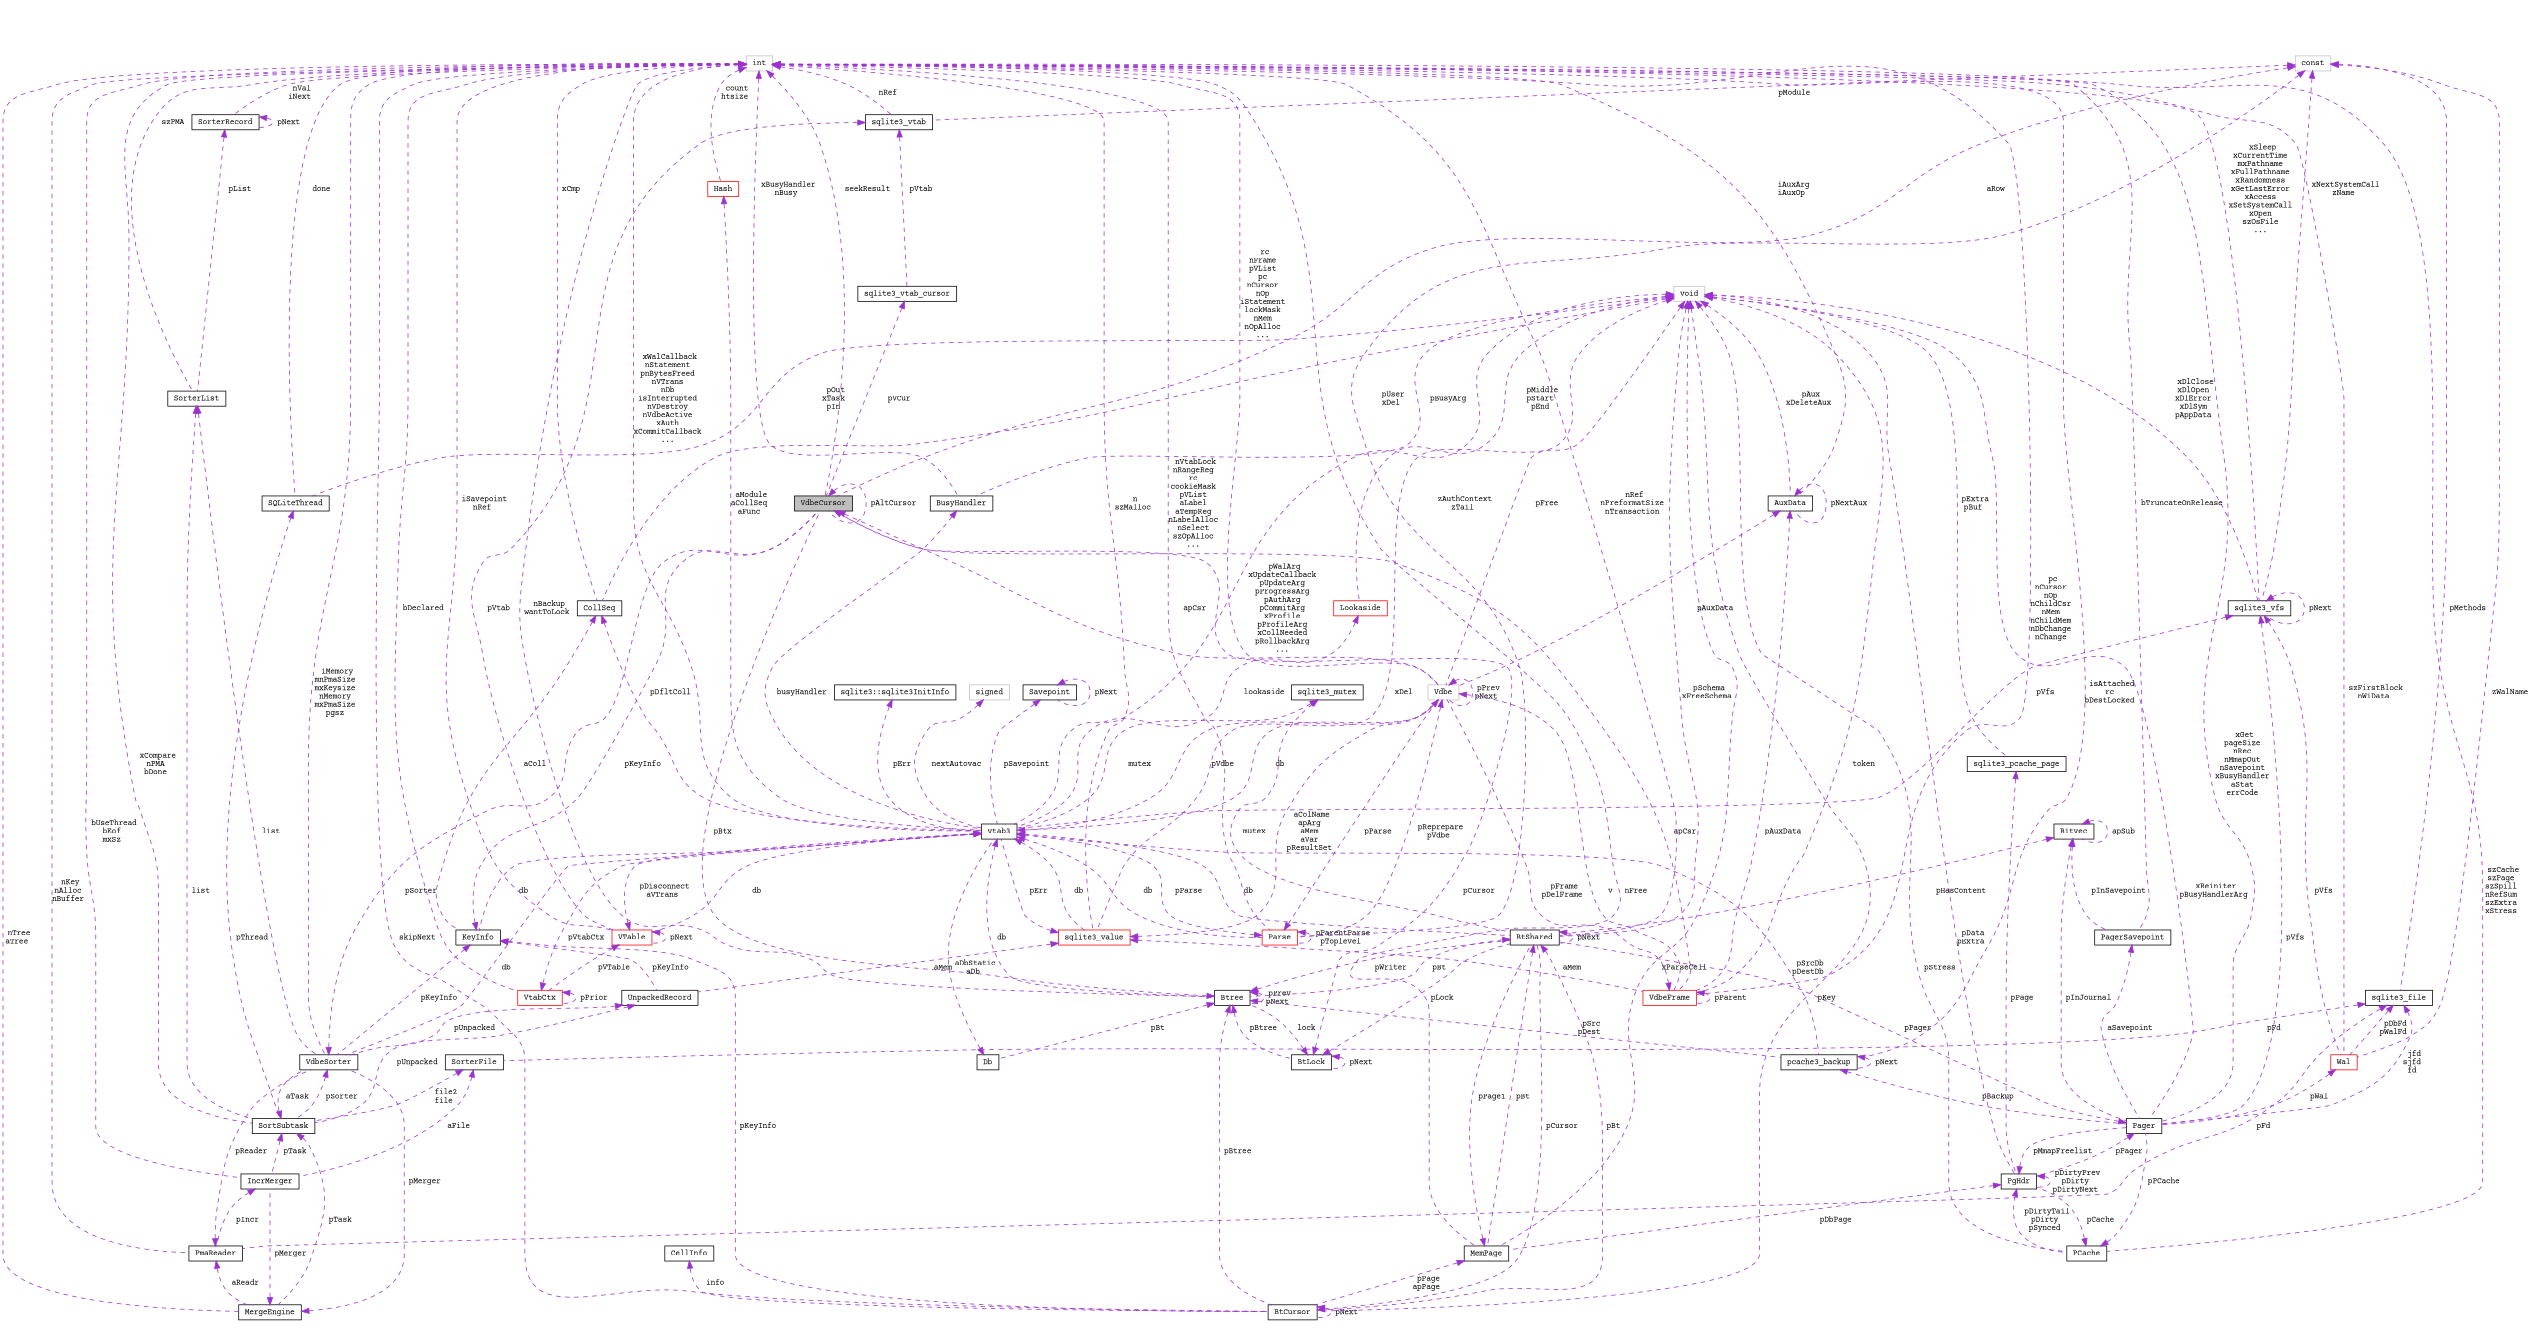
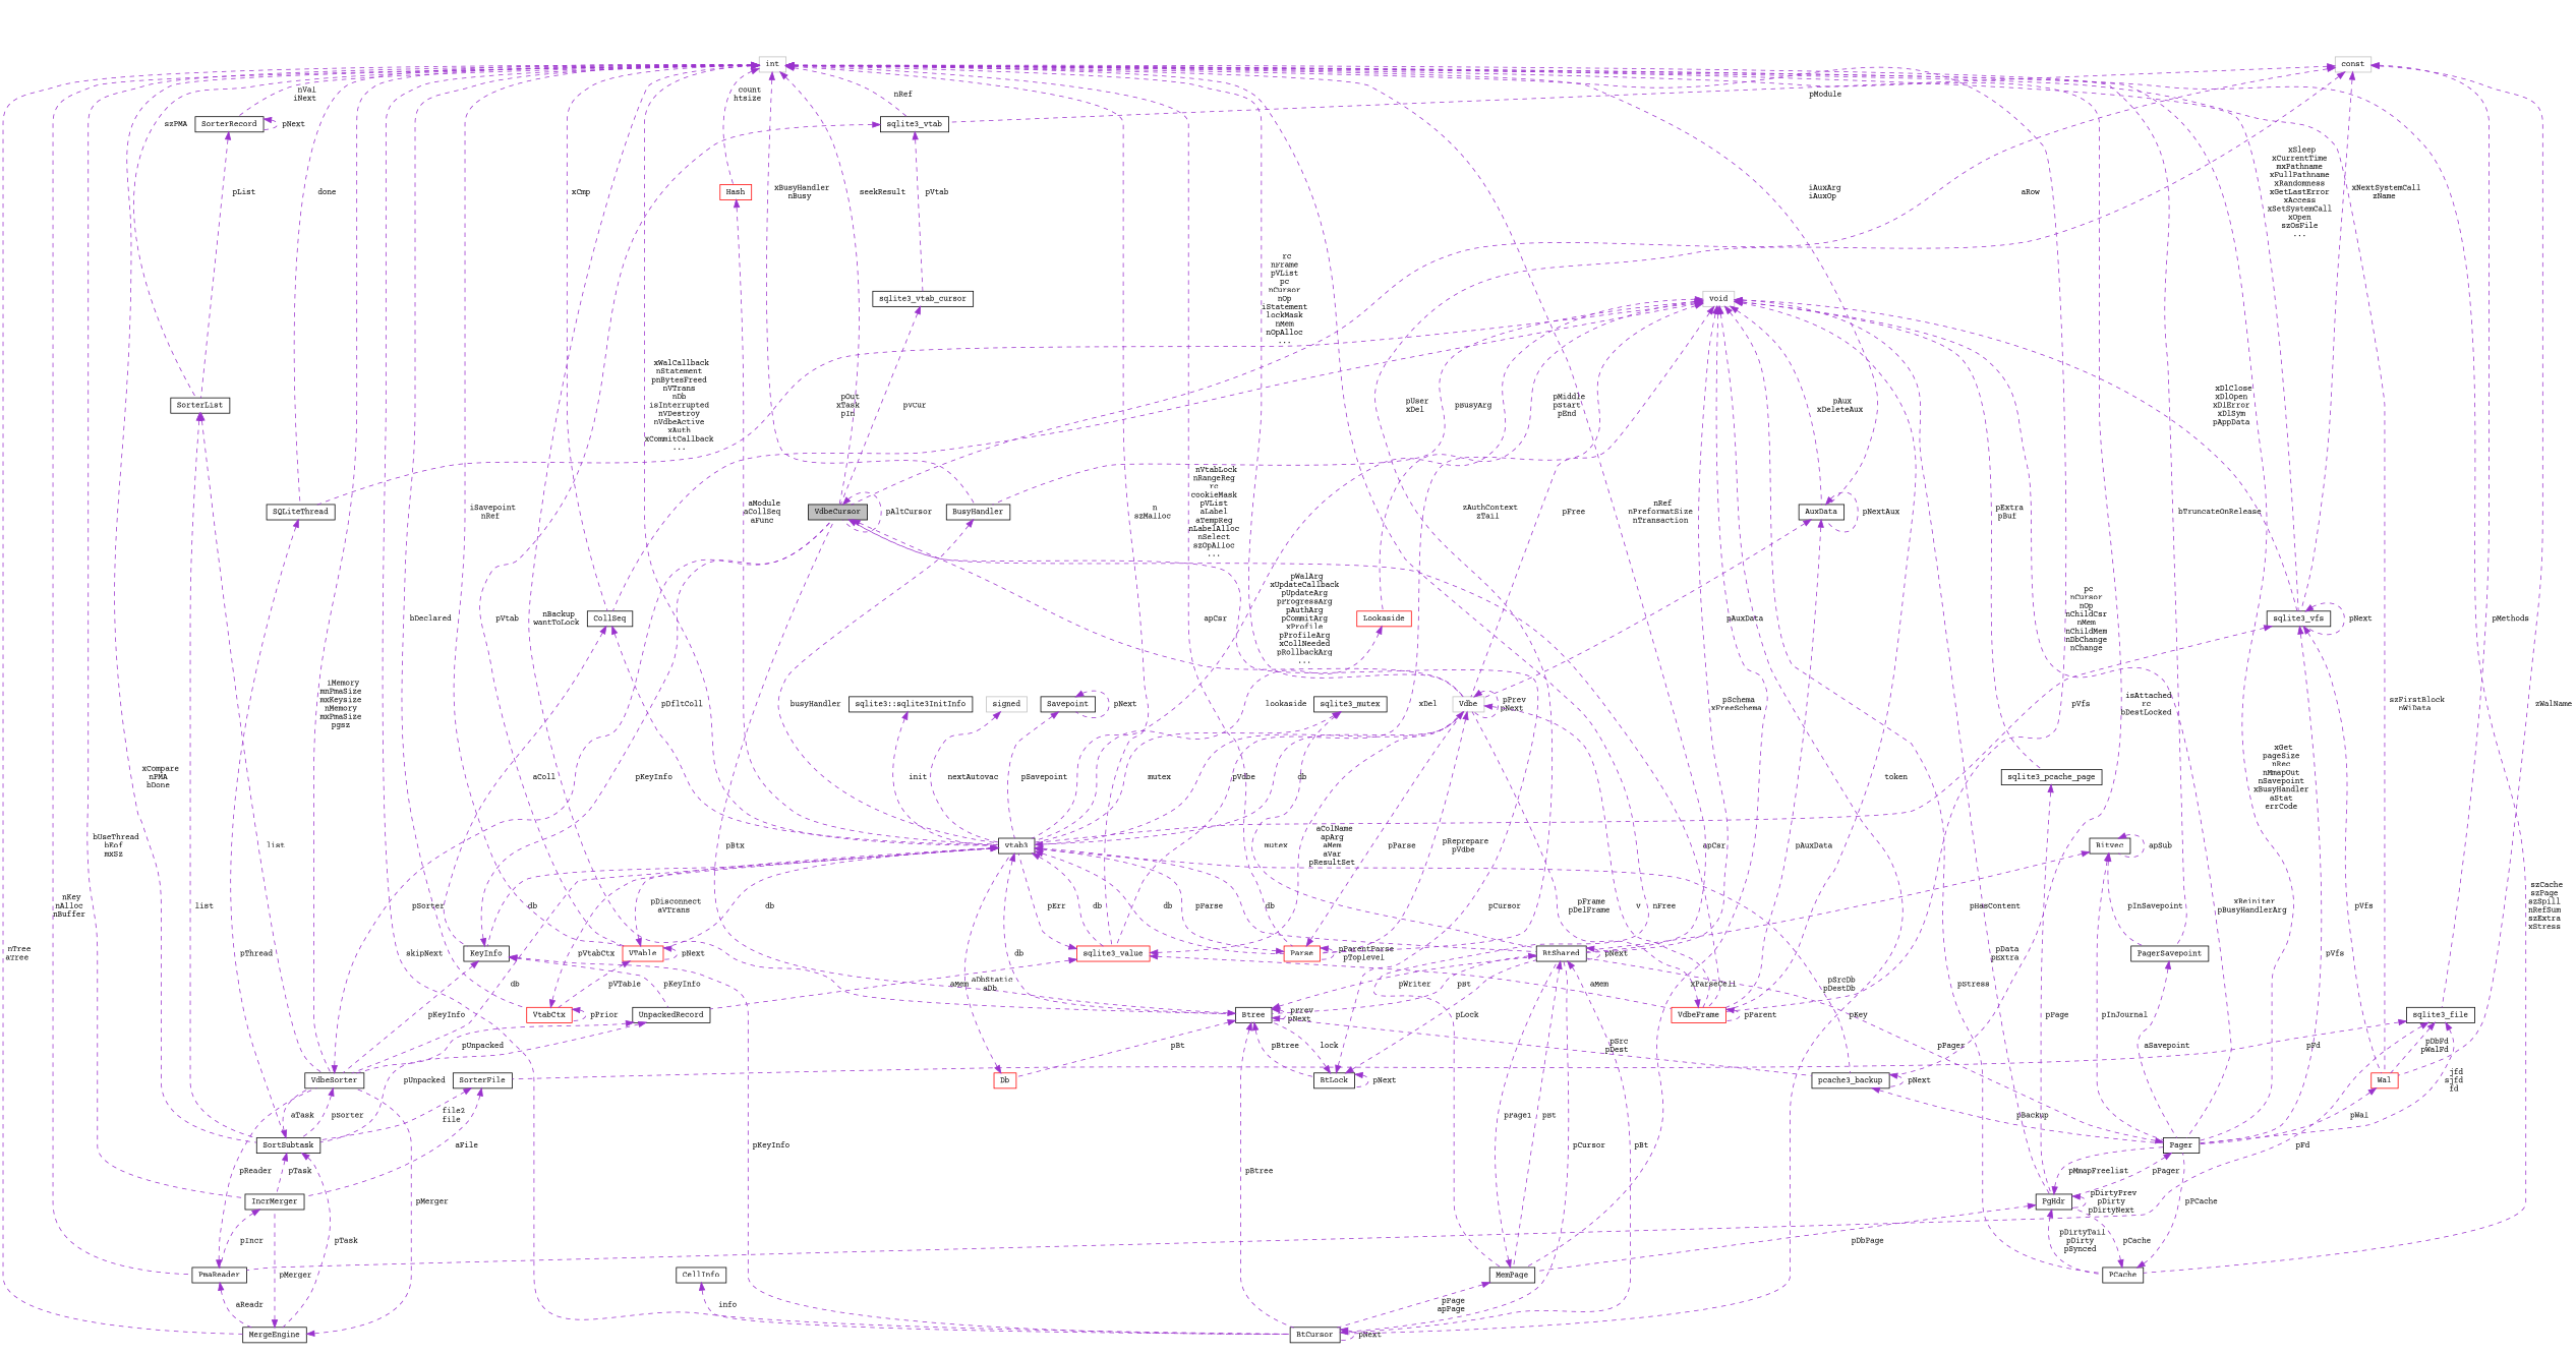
  digraph {
    fontname="Courier Prime"
    rankdir=TB
    node [color=black fillcolor=white fontname="Courier Prime" fontsize=10 shape=record style=filled]
    edge [color=darkorchid3 dir=back fontname="Courier Prime" fontsize=10 labelfontname=Helvetica labelfontsize=10 style=dashed]
    n1 [fillcolor=grey75 fontcolor=black height=0.2 label=VdbeCursor width=0.4]
    n2 [color=grey75 height=0.2 label=Vdbe width=0.4]
    n3 [color=red height=0.2 label=VdbeFrame width=0.4]
    n4 [height=0.2 label=vtab3 width=0.4]
    n5 [color=red height=0.2 label=Parse width=0.4]
    n6 [height=0.2 label=BtCursor width=0.4]
    n7 [height=0.2 label=BtShared width=0.4]
    n8 [height=0.2 label=Btree width=0.4]
    n9 [height=0.2 label=MemPage width=0.4]
    n10 [height=0.2 label=CellInfo width=0.4]
    n11 [height=0.2 label=pcache3_backup width=0.4]
-   n12 [height=0.2 label=Db width=0.4]
+   n12 [color=red height=0.2 label=Db width=0.4]
    n13 [height=0.2 label=BtLock width=0.4]
    n14 [color=red height=0.2 label=sqlite3_value width=0.4]
    n15 [color=red height=0.2 label=VTable width=0.4]
    n16 [height=0.2 label=KeyInfo width=0.4]
    n17 [height=0.2 label=VdbeSorter width=0.4]
    n18 [height=0.2 label=UnpackedRecord width=0.4]
    n19 [color=red height=0.2 label=VtabCtx width=0.4]
    n20 [height=0.2 label=Pager width=0.4]
    n21 [height=0.2 label=SortSubtask width=0.4]
    n22 [color=grey75 height=0.2 label=void width=0.4]
    n23 [height=0.2 label=AuxData width=0.4]
    n24 [color=red height=0.2 label=Lookaside width=0.4]
    n25 [height=0.2 label=sqlite3_vfs width=0.4]
    n26 [height=0.2 label=BusyHandler width=0.4]
    n27 [height=0.2 label=CollSeq width=0.4]
    n28 [height=0.2 label=PgHdr width=0.4]
    n29 [height=0.2 label=sqlite3_pcache_page width=0.4]
    n30 [height=0.2 label=PCache width=0.4]
    n31 [height=0.2 label=SQLiteThread width=0.4]
    n32 [color=red height=0.2 label=Wal width=0.4]
    n33 [color=grey75 height=0.2 label=int width=0.4]
    n34 [height=0.2 label=sqlite3_vtab width=0.4]
    n35 [color=red height=0.2 label=Hash width=0.4]
    n36 [height=0.2 label=PagerSavepoint width=0.4]
    n37 [height=0.2 label=SorterList width=0.4]
    n38 [height=0.2 label=SorterRecord width=0.4]
    n39 [height=0.2 label=MergeEngine width=0.4]
    n40 [height=0.2 label=PmaReader width=0.4]
    n41 [height=0.2 label=IncrMerger width=0.4]
    n42 [height=0.2 label=sqlite3_vtab_cursor width=0.4]
    n43 [color=grey75 height=0.2 label=const width=0.4]
    n44 [height=0.2 label=sqlite3_file width=0.4]
    n45 [height=0.2 label=SorterFile width=0.4]
    n46 [height=0.2 label=Savepoint width=0.4]
    n47 [height=0.2 label=sqlite3_mutex width=0.4]
    n48 [height=0.2 label="sqlite3::sqlite3InitInfo" width=0.4]
    n49 [color=grey75 height=0.2 label=signed width=0.4]
    n50 [height=0.2 label=Bitvec width=0.4]
    n1 -> n1 [label=" pAltCursor"]
    n1 -> n2 [label=" apCsr"]
    n1 -> n3 [label=" apCsr"]
    n2 -> n2 [label=" pPrev\npNext"]
    n2 -> n3 [label=" v"]
    n2 -> n4 [label=" pVdbe"]
    n2 -> n5 [label=" pReprepare\npVdbe"]
    n3 -> n2 [label=" pFrame\npDelFrame"]
    n3 -> n3 [label=" pParent"]
    n4 -> n2 [label=" db"]
    n4 -> n5 [label=" db"]
    n4 -> n7 [label=" db"]
    n4 -> n8 [label=" db"]
    n4 -> n11 [label=" pSrcDb\npDestDb"]
    n4 -> n14 [label=" db"]
    n4 -> n15 [label=" db"]
    n4 -> n16 [label=" db"]
    n4 -> n17 [label=" db"]
    n5 -> n2 [label=" pParse"]
    n5 -> n4 [label=" pParse"]
    n5 -> n5 [label=" pParentParse\npToplevel"]
    n6 -> n6 [label=" pNext"]
    n6 -> n7 [label=" pCursor"]
    n7 -> n6 [label=" pBt"]
    n7 -> n7 [label=" pNext"]
    n7 -> n8 [label=" pBt"]
    n7 -> n9 [label=" pBt"]
    n8 -> n1 [label=" pBtx"]
    n8 -> n6 [label=" pBtree"]
    n8 -> n7 [label=" pWriter"]
    n8 -> n8 [label=" pPrev\npNext"]
    n8 -> n11 [label=" pSrc\npDest"]
    n8 -> n12 [label=" pBt"]
    n8 -> n13 [label=" pBtree"]
    n9 -> n6 [label=" pPage\napPage"]
    n9 -> n7 [label=" pPage1"]
    n10 -> n6 [label=" info"]
    n11 -> n11 [label=" pNext"]
    n11 -> n20 [label=" pBackup"]
    n12 -> n4 [label=" aDbStatic\naDb"]
    n13 -> n1 [label=" pCursor"]
    n13 -> n7 [label=" pLock"]
    n13 -> n8 [label=" lock"]
    n13 -> n13 [label=" pNext"]
    n14 -> n2 [label=" aColName\napArg\naMem\naVar\npResultSet"]
    n14 -> n3 [label=" aMem"]
    n14 -> n4 [label=" pErr"]
    n14 -> n18 [label=" aMem"]
    n15 -> n4 [label=" pDisconnect\naVTrans"]
    n15 -> n15 [label=" pNext"]
    n15 -> n19 [label=" pVTable"]
    n16 -> n1 [label=" pKeyInfo"]
    n16 -> n6 [label=" pKeyInfo"]
    n16 -> n17 [label=" pKeyInfo"]
    n16 -> n18 [label=" pKeyInfo"]
    n17 -> n1 [label=" pSorter"]
    n17 -> n21 [label=" pSorter"]
    n18 -> n17 [label=" pUnpacked"]
    n18 -> n21 [label=" pUnpacked"]
    n19 -> n4 [label=" pVtabCtx"]
    n19 -> n19 [label=" pPrior"]
    n20 -> n7 [label=" pPager"]
    n20 -> n28 [label=" pPager"]
    n21 -> n17 [label=" aTask"]
    n21 -> n39 [label=" pTask"]
    n21 -> n41 [label=" pTask"]
    n22 -> n2 [label=" pFree"]
    n22 -> n3 [label=" token"]
    n22 -> n4 [label=" pWalArg\nxUpdateCallback\npUpdateArg\npProgressArg\npAuthArg\npCommitArg\nxProfile\npProfileArg\nxCollNeeded\npRollbackArg\n..."]
    n22 -> n6 [label=" pKey"]
    n22 -> n7 [label=" pSchema\nxFreeSchema"]
    n22 -> n9 [label=" xParseCell"]
    n22 -> n14 [label=" xDel"]
    n22 -> n20 [label=" xReiniter\npBusyHandlerArg"]
    n22 -> n23 [label=" pAux\nxDeleteAux"]
    n22 -> n24 [label=" pMiddle\npStart\npEnd"]
    n22 -> n25 [label=" xDlClose\nxDlOpen\nxDlError\nxDlSym\npAppData"]
    n22 -> n26 [label=" pBusyArg"]
    n22 -> n27 [label=" pUser\nxDel"]
    n22 -> n28 [label=" pData\npExtra"]
    n22 -> n29 [label=" pExtra\npBuf"]
    n22 -> n30 [label=" pStress"]
    n22 -> n31 [label=" pOut\nxTask\npIn"]
    n23 -> n2 [label=" pAuxData"]
    n23 -> n3 [label=" pAuxData"]
    n23 -> n23 [label=" pNextAux"]
    n24 -> n4 [label=" lookaside"]
    n25 -> n4 [label=" pVfs"]
    n25 -> n20 [label=" pVfs"]
    n25 -> n25 [label=" pNext"]
    n25 -> n32 [label=" pVfs"]
    n26 -> n4 [label=" busyHandler"]
    n27 -> n4 [label=" pDfltColl"]
    n27 -> n16 [label=" aColl"]
    n28 -> n9 [label=" pDbPage"]
    n28 -> n20 [label=" pMmapFreelist"]
    n28 -> n28 [label=" pDirtyPrev\npDirty\npDirtyNext"]
    n28 -> n30 [label=" pDirtyTail\npDirty\npSynced"]
    n29 -> n28 [label=" pPage"]
    n30 -> n20 [label=" pPCache"]
    n30 -> n28 [label=" pCache"]
    n31 -> n21 [label=" pThread"]
    n32 -> n20 [label=" pWal"]
    n33 -> n1 [label=" seekResult"]
    n33 -> n2 [label=" rc\nnFrame\npVList\npc\nnCursor\nnOp\niStatement\nlockMask\nnMem\nnOpAlloc\n..."]
    n33 -> n3 [label=" pc\nnCursor\nnOp\nnChildCsr\nnMem\nnChildMem\nnDbChange\nnChange"]
    n33 -> n4 [label=" xWalCallback\nnStatement\npnBytesFreed\nnVTrans\nnDb\nisInterrupted\nnVDestroy\nnVdbeActive\nxAuth\nxCommitCallback\n..."]
    n33 -> n5 [label=" nVtabLock\nnRangeReg\nrc\ncookieMask\npVList\naLabel\naTempReg\nnLabelAlloc\nnSelect\nszOpAlloc\n..."]
    n33 -> n6 [label=" skipNext"]
    n33 -> n7 [label=" nRef\nnPreformatSize\nnTransaction"]
    n33 -> n8 [label=" nBackup\nwantToLock"]
    n33 -> n9 [label=" nFree"]
    n33 -> n11 [label=" isAttached\nrc\nbDestLocked"]
    n33 -> n14 [label=" n\nszMalloc"]
    n33 -> n15 [label=" iSavepoint\nnRef"]
    n33 -> n17 [label=" iMemory\nmnPmaSize\nmxKeysize\nnMemory\nmxPmaSize\npgsz"]
    n33 -> n19 [label=" bDeclared"]
    n33 -> n20 [label=" xGet\npageSize\nnRec\nnMmapOut\nnSavepoint\nxBusyHandler\naStat\nerrCode"]
    n33 -> n21 [label=" xCompare\nnPMA\nbDone"]
    n33 -> n23 [label=" iAuxArg\niAuxOp"]
    n33 -> n25 [label=" xSleep\nxCurrentTime\nmxPathname\nxFullPathname\nxRandomness\nxGetLastError\nxAccess\nxSetSystemCall\nxOpen\nszOsFile\n..."]
    n33 -> n26 [label=" xBusyHandler\nnBusy"]
    n33 -> n27 [label=" xCmp"]
    n33 -> n30 [label=" szCache\nszPage\nszSpill\nnRefSum\nszExtra\nxStress"]
    n33 -> n31 [label=" done"]
    n33 -> n32 [label=" szFirstBlock\nnWiData"]
    n33 -> n34 [label=" nRef"]
    n33 -> n35 [label=" count\nhtsize"]
    n33 -> n36 [label=" bTruncateOnRelease"]
    n33 -> n37 [label=" szPMA"]
    n33 -> n38 [label=" nVal\niNext"]
    n33 -> n39 [label=" nTree\naTree"]
    n33 -> n40 [label=" nKey\nnAlloc\nnBuffer"]
    n33 -> n41 [label=" bUseThread\nbEof\nmxSz"]
    n34 -> n15 [label=" pVtab"]
    n34 -> n42 [label=" pVtab"]
    n35 -> n4 [label=" aModule\naCollSeq\naFunc"]
    n36 -> n20 [label=" aSavepoint"]
    n37 -> n17 [label=" list"]
    n37 -> n21 [label=" list"]
    n38 -> n37 [label=" pList"]
    n38 -> n38 [label=" pNext"]
    n39 -> n17 [label=" pMerger"]
    n39 -> n41 [label=" pMerger"]
    n40 -> n17 [label=" pReader"]
    n40 -> n39 [label=" aReadr"]
    n41 -> n40 [label=" pIncr"]
    n42 -> n1 [label=" pVCur"]
    n43 -> n1 [label=" aRow"]
    n43 -> n5 [label=" zAuthContext\nzTail"]
    n43 -> n25 [label=" xNextSystemCall\nzName"]
    n43 -> n32 [label=" zWalName"]
    n43 -> n34 [label=" pModule"]
    n43 -> n44 [label=" pMethods"]
    n44 -> n20 [label=" jfd\nsjfd\nfd"]
    n44 -> n32 [label=" pDbFd\npWalFd"]
    n44 -> n40 [label=" pFd"]
    n44 -> n45 [label=" pFd"]
    n45 -> n21 [label=" file2\nfile"]
    n45 -> n41 [label=" aFile"]
    n46 -> n4 [label=" pSavepoint"]
    n46 -> n46 [label=" pNext"]
    n47 -> n4 [label=" mutex"]
    n47 -> n7 [label=" mutex"]
-   n48 -> n4 [label=" pErr"]
+   n48 -> n4 [label=" init"]
    n49 -> n4 [label=" nextAutovac"]
    n50 -> n7 [label=" pHasContent"]
    n50 -> n20 [label=" pInJournal"]
    n50 -> n36 [label=" pInSavepoint"]
    n50 -> n50 [label=" apSub"]
  }
